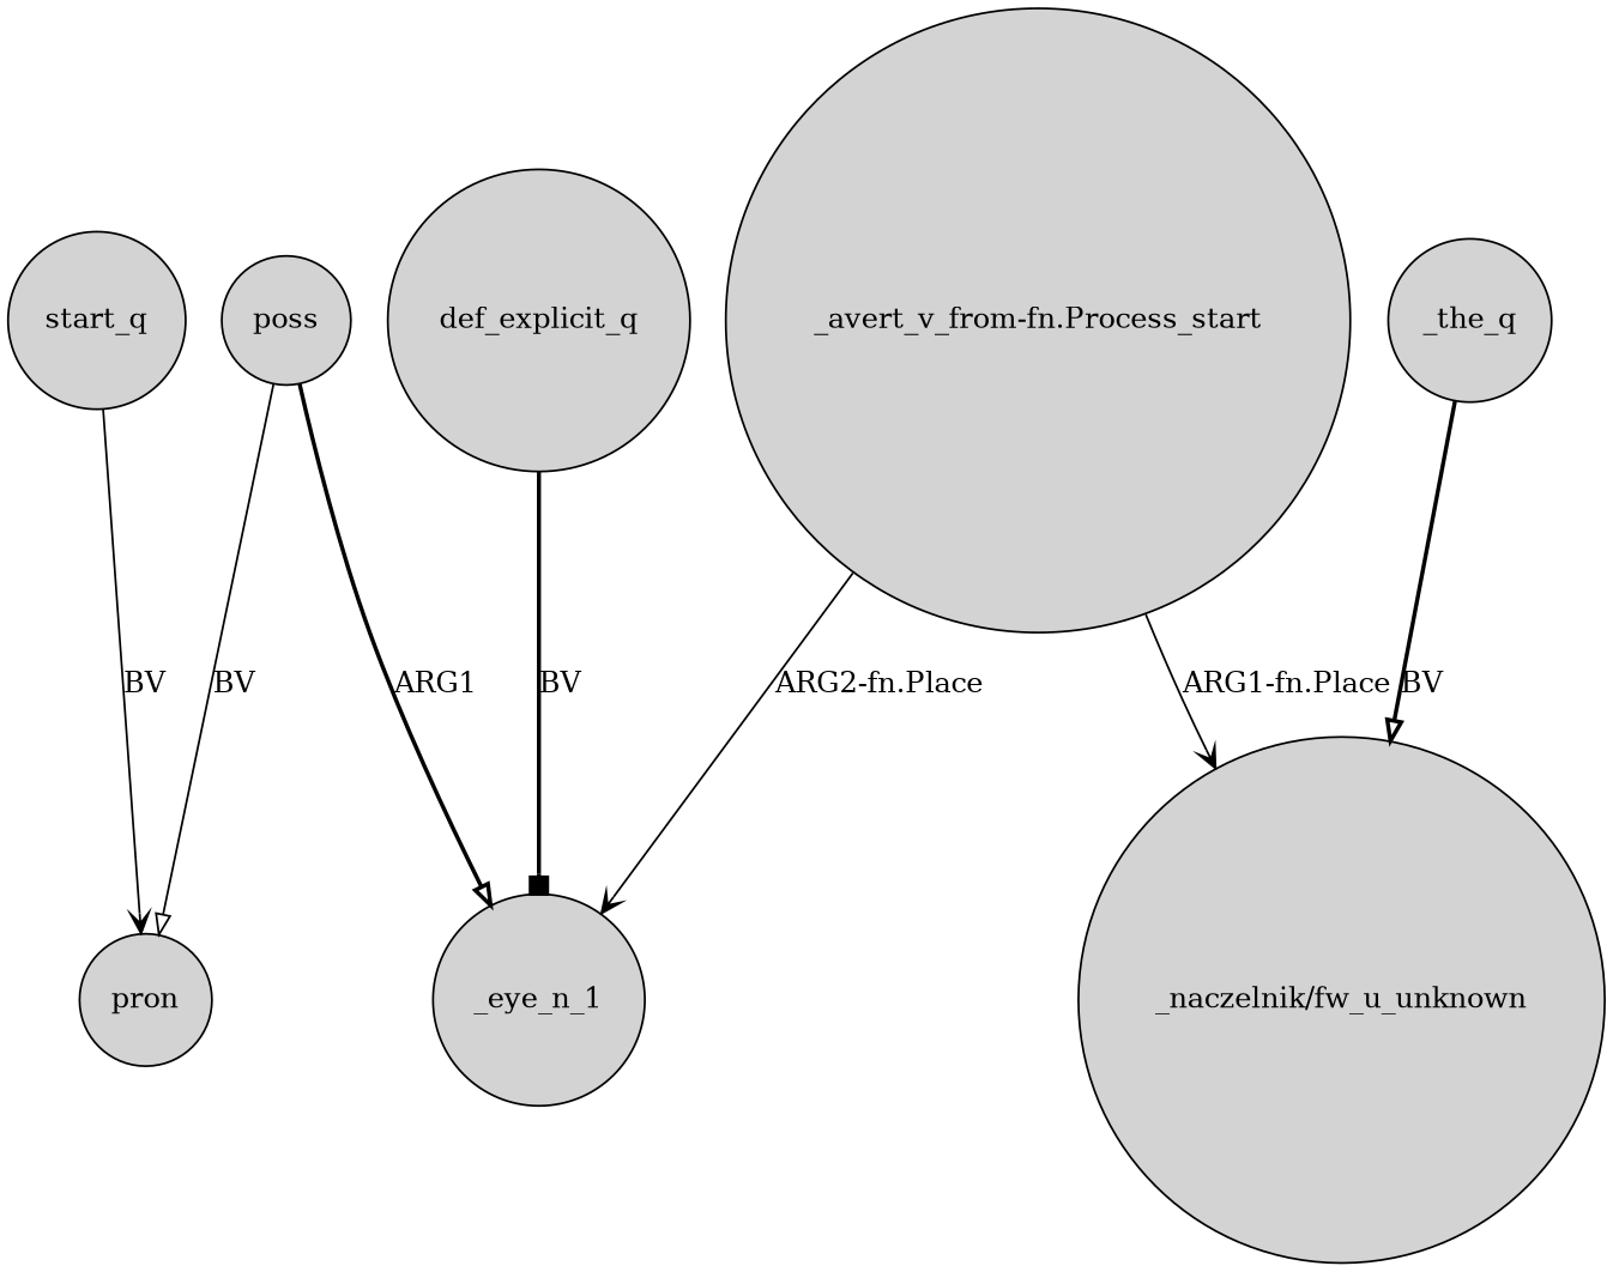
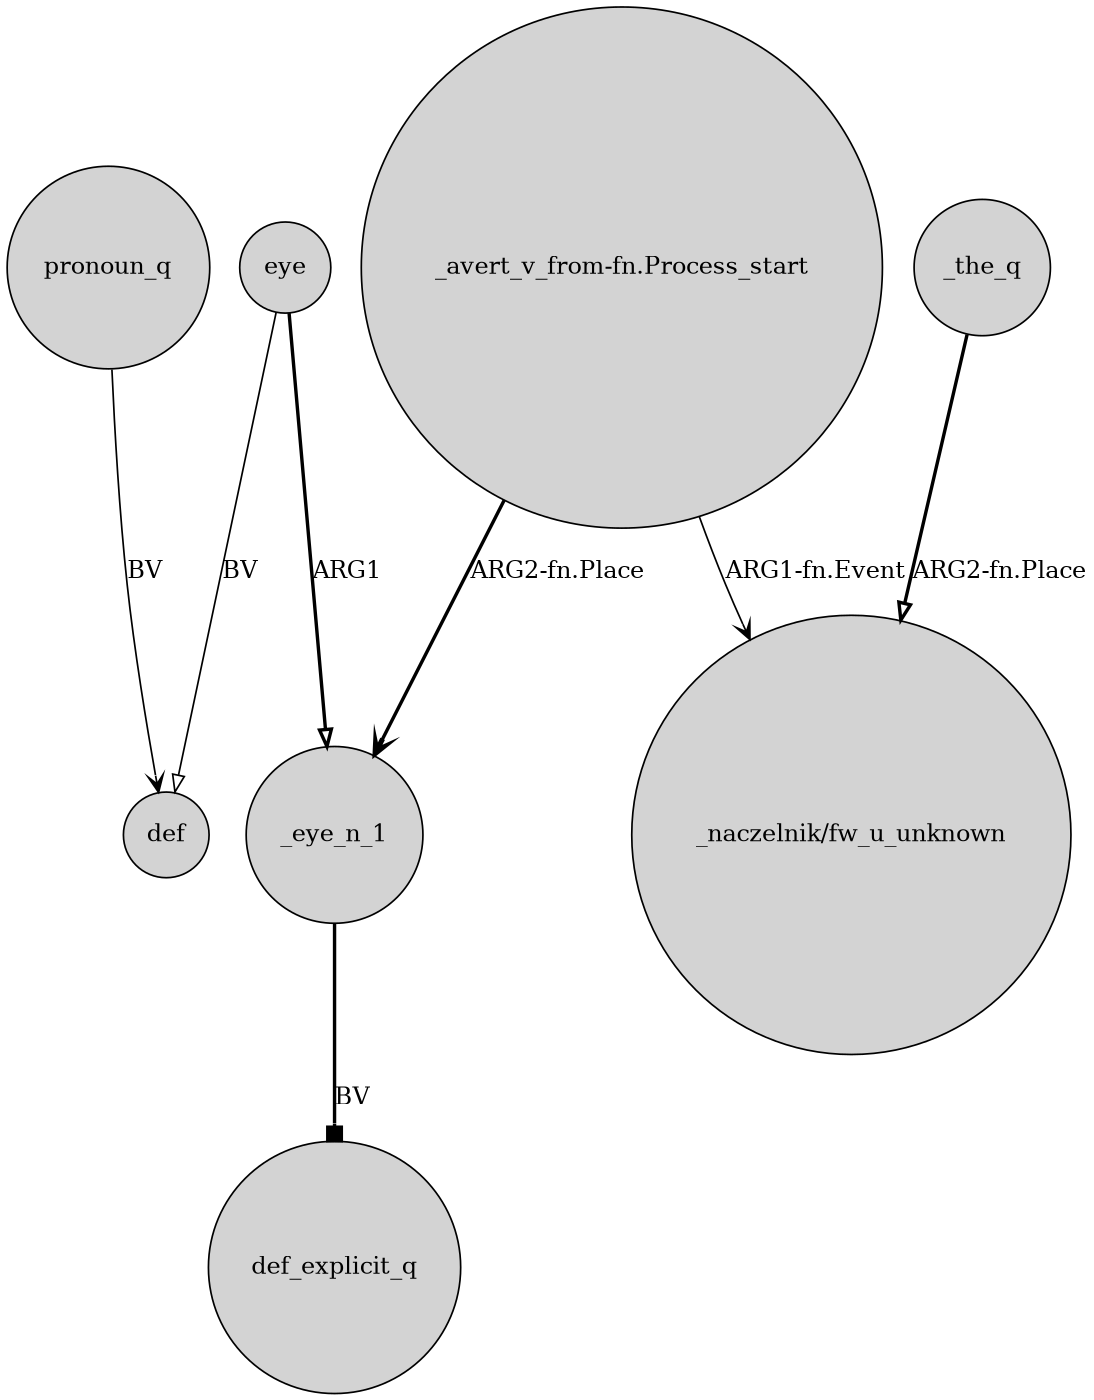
  digraph {
    fontname="DejaVu Serif"
    node [fontname="DejaVu Serif" shape=circle style=filled]
    edge [arrowhead=onormal fontname="DejaVu Serif" style=solid]
-   poss
-   pron
+   poss [label=eye]
+   pron [label=def]
    _eye_n_1
    def_explicit_q
    "_avert_v_from-fn.Process_start"
    "_naczelnik/fw_u_unknown"
-   pronoun_q [label=start_q]
+   pronoun_q
    _the_q
    poss -> pron [label=BV]
    poss -> _eye_n_1 [label=ARG1 style=bold]
-   def_explicit_q -> _eye_n_1 [arrowhead=box label=BV style=bold]
-   "_avert_v_from-fn.Process_start" -> _eye_n_1 [arrowhead=vee label="ARG2-fn.Place"]
-   "_avert_v_from-fn.Process_start" -> "_naczelnik/fw_u_unknown" [arrowhead=vee label="ARG1-fn.Place"]
+   _eye_n_1 -> def_explicit_q [arrowhead=box label=BV style=bold]
+   "_avert_v_from-fn.Process_start" -> _eye_n_1 [arrowhead=vee label="ARG2-fn.Place" style=bold]
+   "_avert_v_from-fn.Process_start" -> "_naczelnik/fw_u_unknown" [arrowhead=vee label="ARG1-fn.Event"]
    pronoun_q -> pron [arrowhead=vee label=BV]
-   _the_q -> "_naczelnik/fw_u_unknown" [label=BV style=bold]
+   _the_q -> "_naczelnik/fw_u_unknown" [label="ARG2-fn.Place" style=bold]
  }
